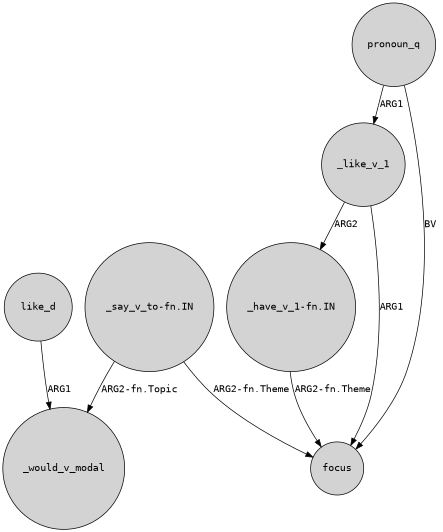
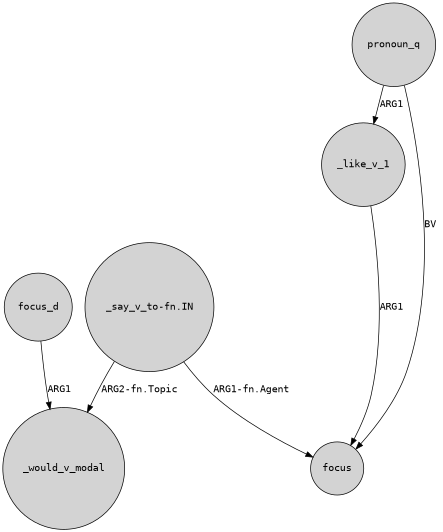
  digraph {
    fontname="DejaVu Sans Mono"
    node [fontname="DejaVu Sans Mono" shape=circle style=filled]
    edge [fontname="DejaVu Sans Mono"]
    "_say_v_to-fn.IN"
    _would_v_modal
    n3 [label=focus]
    _like_v_1
-   "_have_v_1-fn.IN"
-   focus_d [label=like_d]
+   focus_d
    pronoun_q
    "_say_v_to-fn.IN" -> _would_v_modal [label="ARG2-fn.Topic"]
-   "_say_v_to-fn.IN" -> n3 [label="ARG2-fn.Theme"]
+   "_say_v_to-fn.IN" -> n3 [label="ARG1-fn.Agent"]
    _like_v_1 -> n3 [label=ARG1]
-   _like_v_1 -> "_have_v_1-fn.IN" [label=ARG2]
-   "_have_v_1-fn.IN" -> n3 [label="ARG2-fn.Theme"]
    focus_d -> _would_v_modal [label=ARG1]
    pronoun_q -> n3 [label=BV]
    pronoun_q -> _like_v_1 [label=ARG1]
  }
